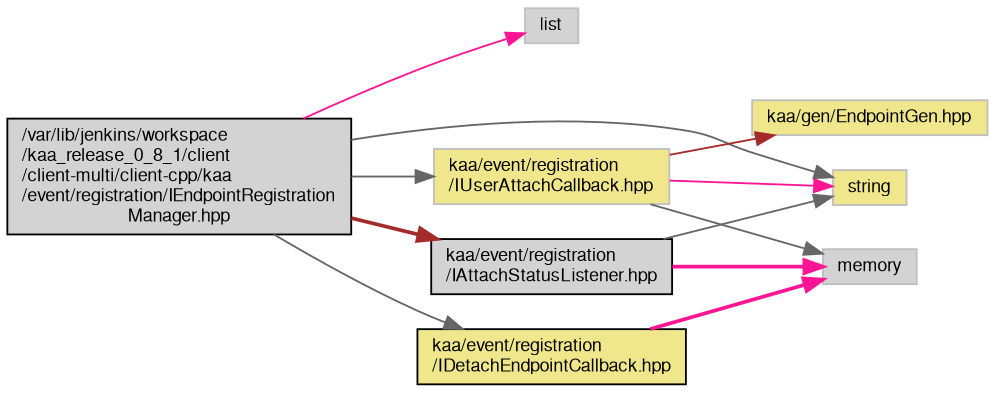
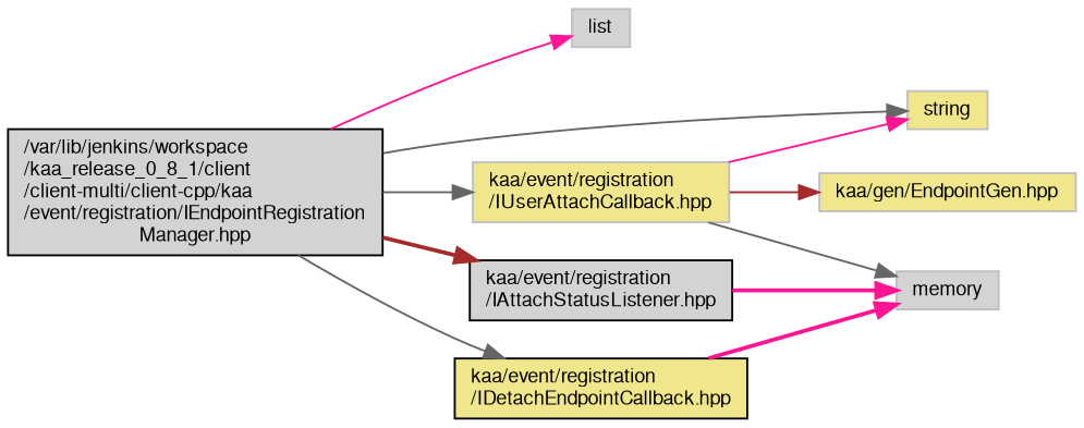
  digraph {
    rankdir=LR
    node [color=grey75 fillcolor=lightgrey fontname=FreeSans fontsize=10 shape=record style=filled]
    edge [color=gray40 fontname=FreeSans fontsize=10 labelfontname=FreeSans labelfontsize=10 style=solid]
    n1 [color=black fontcolor=black height=0.2 label="/var/lib/jenkins/workspace\l/kaa_release_0_8_1/client\l/client-multi/client-cpp/kaa\l/event/registration/IEndpointRegistration\lManager.hpp" width=0.4]
    n2 [height=0.2 label=list width=0.4]
    n3 [fillcolor=khaki height=0.2 label=string width=0.4]
    n4 [fillcolor=khaki height=0.2 label="kaa/event/registration\l/IUserAttachCallback.hpp" width=0.4]
    n5 [color=black height=0.2 label="kaa/event/registration\l/IAttachStatusListener.hpp" width=0.4]
    n6 [color=black fillcolor=khaki height=0.2 label="kaa/event/registration\l/IDetachEndpointCallback.hpp" width=0.4]
    n7 [height=0.2 label=memory width=0.4]
    n8 [fillcolor=khaki height=0.2 label="kaa/gen/EndpointGen.hpp" width=0.4]
    n1 -> n2 [color=deeppink]
    n1 -> n3
    n1 -> n4
    n1 -> n5 [color=brown style=bold]
    n1 -> n6
    n4 -> n3 [color=deeppink]
    n4 -> n7
    n4 -> n8 [color=brown]
-   n5 -> n3
    n5 -> n7 [color=deeppink style=bold]
    n6 -> n7 [color=deeppink style=bold]
  }
